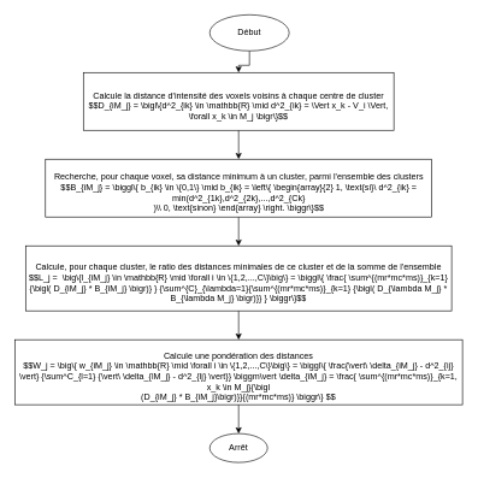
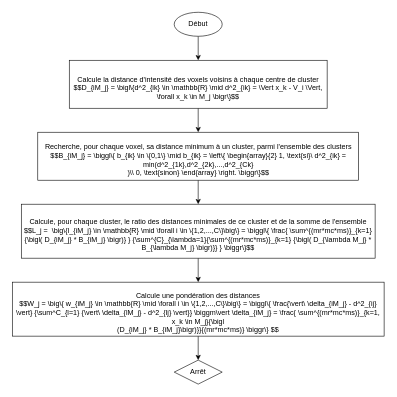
  <mxCell id="0" />
  <mxCell id="1" parent="0" />
  <mxCell id="2" value="" style="edgeStyle=orthogonalEdgeStyle;rounded=0;orthogonalLoop=1;jettySize=auto;html=1;" parent="1" source="3" target="5" edge="1"><mxGeometry relative="1" as="geometry" /></mxCell>
- <mxCell id="3" value="Début" style="ellipse;whiteSpace=wrap;html=1;" parent="1" vertex="1"><mxGeometry x="290" y="20" width="110" height="50" as="geometry" /></mxCell>
+ <mxCell id="3" value="Début" style="ellipse;whiteSpace=wrap;html=1;" parent="1" vertex="1"><mxGeometry x="290" y="20" width="80" height="40" as="geometry" /></mxCell>
  <mxCell id="4" value="" style="edgeStyle=orthogonalEdgeStyle;rounded=0;orthogonalLoop=1;jettySize=auto;html=1;" parent="1" source="5" target="7" edge="1"><mxGeometry relative="1" as="geometry" /></mxCell>
  <mxCell id="5" value="Calcule la distance d'intensité des voxels voisins à chaque centre de cluster&lt;br&gt;$$D_{iM_j} = \bigl\{d^2_{ik} \in \mathbb{R} \mid d^2_{ik} = \Vert x_k - V_i \Vert, \forall x_k \in M_j \bigr\}$$" style="whiteSpace=wrap;html=1;spacingTop=12;" parent="1" vertex="1"><mxGeometry x="115" y="100" width="430" height="80" as="geometry" /></mxCell>
  <mxCell id="6" value="" style="edgeStyle=orthogonalEdgeStyle;rounded=0;orthogonalLoop=1;jettySize=auto;html=1;" parent="1" source="7" target="9" edge="1"><mxGeometry relative="1" as="geometry" /></mxCell>
  <mxCell id="7" value="Recherche, pour chaque voxel,&amp;nbsp;sa distance minimum à un cluster, parmi l'ensemble des clusters&lt;br&gt;$$B_{iM_j} = \biggl\{ b_{ik} \in \{0,1\} \mid b_{ik} = \left\{ \begin{array}{2} 1, \text{si}\ d^2_{ik} = min(d^2_{1k},d^2_{2k},...,d^2_{Ck}&lt;br&gt;)\\ 0, \text{sinon} \end{array} \right. \biggr\}$$" style="whiteSpace=wrap;html=1;spacingTop=12;" parent="1" vertex="1"><mxGeometry x="62.5" y="220" width="535" height="80" as="geometry" /></mxCell>
  <mxCell id="8" value="" style="edgeStyle=orthogonalEdgeStyle;rounded=0;orthogonalLoop=1;jettySize=auto;html=1;" parent="1" source="9" target="12" edge="1"><mxGeometry relative="1" as="geometry" /></mxCell>
  <mxCell id="9" value="Calcule, pour chaque cluster, le ratio des distances minimales de ce cluster et de la somme de l'ensemble&lt;br&gt;$$L_j =&amp;nbsp; \big\{l_{iM_j} \in \mathbb{R} \mid \forall i \in \{1,2,...,C\}\big\}&amp;nbsp;= \biggl\{ \frac{ \sum^{(mr*mc*ms)}_{k=1} {\bigl( D_{iM_j} * B_{iM_j} \bigr)} } {\sum^{C}_{\lambda=1}{\sum^{(mr*mc*ms)}_{k=1} {\bigl( D_{\lambda M_j} * B_{\lambda M_j} \bigr)}} } \biggr\}$$" style="whiteSpace=wrap;html=1;spacingTop=12;" parent="1" vertex="1"><mxGeometry x="35" y="340" width="590" height="90" as="geometry" /></mxCell>
- <mxCell id="10" value="Arrêt" style="ellipse;whiteSpace=wrap;html=1;" parent="1" vertex="1"><mxGeometry x="290" y="600" width="80" height="40" as="geometry" /></mxCell>
+ <mxCell id="10" value="Arrêt" style="rhombus;whiteSpace=wrap;html=1;" parent="1" vertex="1"><mxGeometry x="290" y="600" width="80" height="40" as="geometry" /></mxCell>
  <mxCell id="11" value="" style="edgeStyle=orthogonalEdgeStyle;rounded=0;orthogonalLoop=1;jettySize=auto;html=1;" parent="1" source="12" target="10" edge="1"><mxGeometry relative="1" as="geometry" /></mxCell>
  <mxCell id="12" value="Calcule une pondération des distances&lt;br&gt;$$W_j = \big\{ w_{iM_j} \in \mathbb{R} \mid \forall i \in \{1,2,...,C\}\big\}&amp;nbsp;= \biggl\{ \frac{\vert\ \delta_{iM_j} - d^2_{ij} \vert} {\sum^C_{l=1} {\vert\ \delta_{lM_j} - d^2_{lj} \vert}} \biggm\vert \delta_{iM_j} = \frac{ \sum^{(mr*mc*ms)}_{k=1, x_k \in M_j}{\bigl&lt;br&gt;(D_{iM_j} * B_{iM_j}\bigr)}}{(mr*mc*ms)} \biggr\} $$" style="whiteSpace=wrap;html=1;spacingTop=12;" parent="1" vertex="1"><mxGeometry x="20" y="470" width="620" height="90" as="geometry" /></mxCell>
